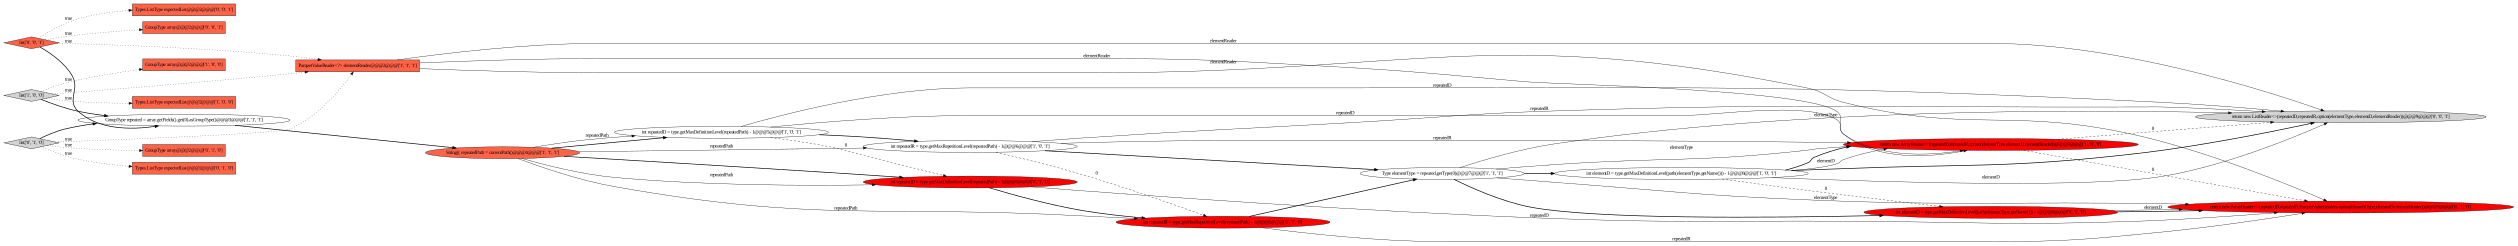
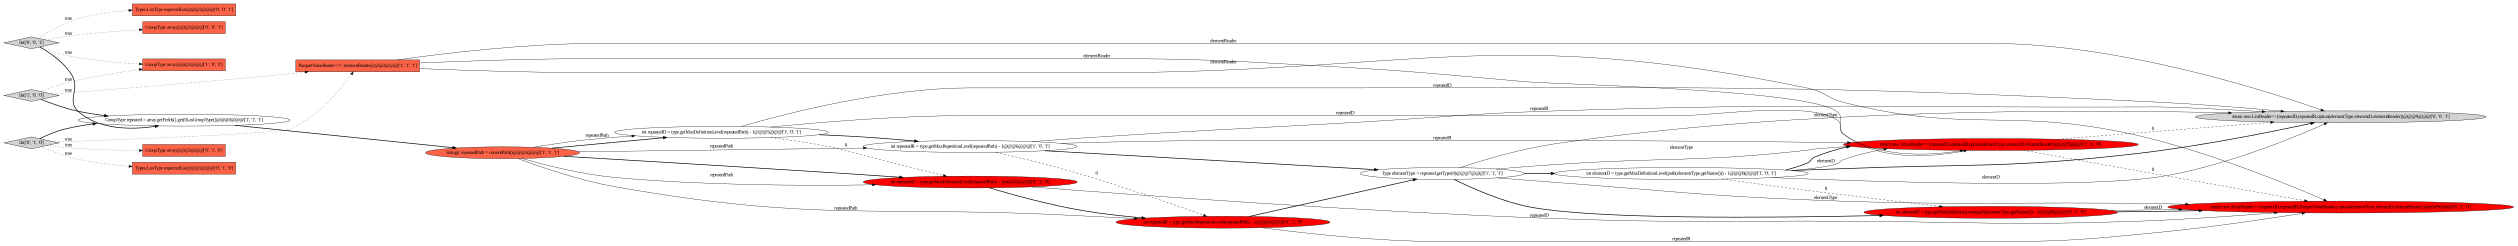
  digraph {
    fontname="Liberation Serif"
    rankdir=LR
    node [fillcolor=tomato fontname="Liberation Serif" shape=ellipse style=filled]
    edge [fontname="Liberation Serif" style=solid]
    n1 [fillcolor=red label="int repeatedD = type.getMaxDefinitionLevel(repeatedPath) - 1@@@5@@@['0', '1', '0']"]
    n2 [fillcolor=red label="int repeatedR = type.getMaxRepetitionLevel(repeatedPath) - 1@@@6@@@['0', '1', '0']"]
    n3 [fillcolor=red label="return new ArrayReader<>(repeatedD,repeatedR,ParquetValueReaders.option(elementType,elementD,elementReader))@@@9@@@['0', '1', '0']"]
    n4 [fillcolor=white label="Type elementType = repeated.getType(0)@@@7@@@['1', '1', '1']"]
    n5 [label="Types.ListType expectedList@@@2@@@['0', '1', '0']" shape=box]
    n6 [fillcolor=white label="GroupType repeated = array.getFields().get(0).asGroupType()@@@3@@@['1', '1', '1']"]
    n7 [label="String(( repeatedPath = currentPath()@@@4@@@['1', '1', '1']"]
    n8 [fillcolor=white label="int repeatedD = type.getMaxDefinitionLevel(repeatedPath) - 1@@@5@@@['1', '0', '1']"]
    n9 [fillcolor=white label="int repeatedR = type.getMaxRepetitionLevel(repeatedPath) - 1@@@6@@@['1', '0', '1']"]
-   n10 [label="list['0', '0', '1']" shape=diamond]
+   n10 [fillcolor=lightgray label="list['0', '0', '1']" shape=diamond]
    n11 [label="ParquetValueReader<?> elementReader@@@2@@@['1', '1', '1']" shape=box]
    n12 [label="Types.ListType expectedList@@@2@@@['0', '0', '1']" shape=box]
    n13 [label="GroupType array@@@2@@@['0', '0', '1']" shape=box]
    n14 [fillcolor=red label="return new ArrayReader<>(repeatedD,repeatedR,option(elementType,elementD,elementReader))@@@9@@@['1', '0', '0']"]
    n15 [fillcolor=lightgray label="return new ListReader<>(repeatedD,repeatedR,option(elementType,elementD,elementReader))@@@9@@@['0', '0', '1']"]
    n16 [label="GroupType array@@@2@@@['1', '0', '0']" shape=box]
    n17 [fillcolor=red label="int elementD = type.getMaxDefinitionLevel(path(elementType.getName())) - 1@@@8@@@['0', '1', '0']"]
    n18 [fillcolor=lightgray label="list['1', '0', '0']" shape=diamond]
-   n19 [label="Types.ListType expectedList@@@2@@@['1', '0', '0']" shape=box]
    n20 [label="GroupType array@@@2@@@['0', '1', '0']" shape=box]
    n21 [fillcolor=white label="int elementD = type.getMaxDefinitionLevel(path(elementType.getName())) - 1@@@8@@@['1', '0', '1']"]
    n22 [fillcolor=lightgray label="list['0', '1', '0']" shape=diamond]
    n1 -> n2 [style=bold]
    n1 -> n3 [label=repeatedD]
    n2 -> n3 [label=repeatedR]
    n2 -> n4 [style=bold]
    n4 -> n3 [label=elementType]
    n4 -> n14 [label=elementType]
    n4 -> n15 [label=elementType]
    n4 -> n17 [style=bold]
    n4 -> n21 [style=bold]
    n6 -> n7 [style=bold]
    n7 -> n1 [label=repeatedPath]
    n7 -> n1 [style=bold]
    n7 -> n2 [label=repeatedPath]
    n7 -> n8 [style=bold]
    n7 -> n8 [label=repeatedPath]
    n7 -> n9 [label=repeatedPath]
    n8 -> n1 [label=0 style=dashed]
    n8 -> n9 [style=bold]
    n8 -> n14 [label=repeatedD]
    n8 -> n15 [label=repeatedD]
    n9 -> n2 [label=0 style=dashed]
    n9 -> n4 [style=bold]
    n9 -> n14 [label=repeatedR]
    n9 -> n15 [label=repeatedR]
    n10 -> n6 [style=bold]
-   n10 -> n11 [label=true style=dotted]
+   n10 -> n16 [label=true style=dotted]
    n10 -> n12 [label=true style=dotted]
    n10 -> n13 [label=true style=dotted]
    n11 -> n3 [label=elementReader]
    n11 -> n14 [label=elementReader]
    n11 -> n15 [label=elementReader]
    n14 -> n3 [label=0 style=dashed]
    n14 -> n15 [label=0 style=dashed]
    n17 -> n3 [label=elementD]
    n17 -> n3 [style=bold]
    n18 -> n6 [style=bold]
    n18 -> n11 [label=true style=dotted]
    n18 -> n16 [label=true style=dotted]
-   n18 -> n19 [label=true style=dotted]
    n21 -> n14 [style=bold]
    n21 -> n14 [label=elementD]
    n21 -> n15 [label=elementD]
    n21 -> n15 [style=bold]
    n21 -> n17 [label=0 style=dashed]
    n22 -> n5 [label=true style=dotted]
    n22 -> n6 [style=bold]
    n22 -> n11 [label=true style=dotted]
    n22 -> n20 [label=true style=dotted]
  }
